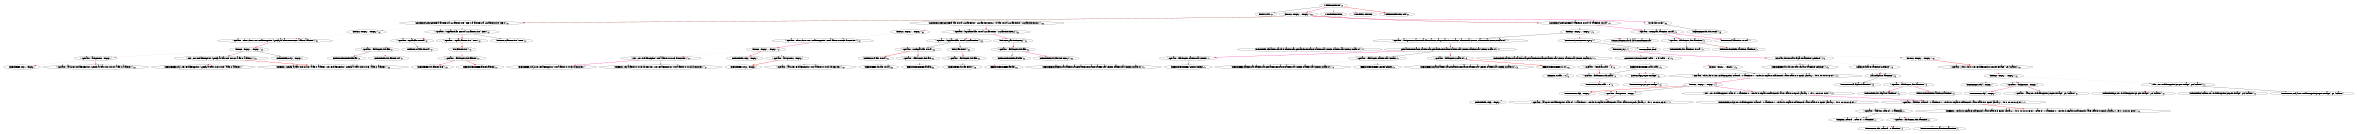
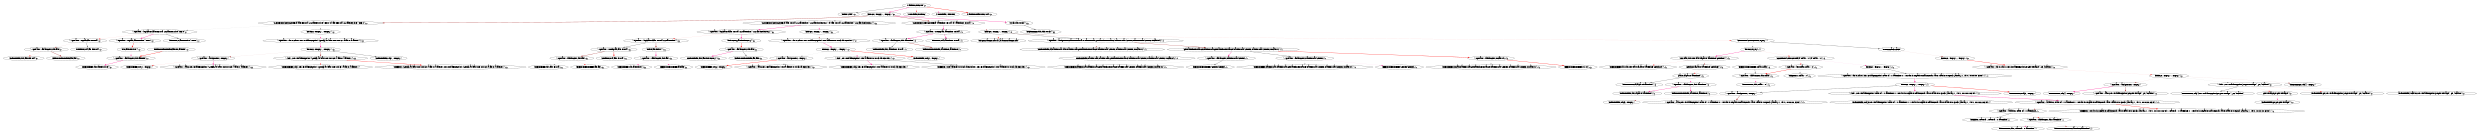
  digraph {
    edge [color=deeppink style=bold]
    n1 [label=<(METHOD,execute)<SUB>130</SUB>>]
    n2 [label=<(PARAM,this)<SUB>130</SUB>>]
    n3 [label=<(BLOCK,&lt;empty&gt;,&lt;empty&gt;)<SUB>130</SUB>>]
    n4 [label=<(MODIFIER,PUBLIC)>]
    n5 [label=<(MODIFIER,VIRTUAL)>]
    n6 [label=<(METHOD_RETURN,void)<SUB>130</SUB>>]
    n7 [label=<(CONTROL_STRUCTURE,if (file == null &amp;&amp; filesets.size() == 0),if (file == null &amp;&amp; filesets.size() == 0))<SUB>131</SUB>>]
    n8 [label=<(CONTROL_STRUCTURE,if (file != null &amp;&amp; file.exists() &amp;&amp; file.isDirectory()),if (file != null &amp;&amp; file.exists() &amp;&amp; file.isDirectory()))<SUB>136</SUB>>]
    n9 [label=<(CONTROL_STRUCTURE,if (dateTime != null),if (dateTime != null))<SUB>140</SUB>>]
    n10 [label=<(touch,this.touch())<SUB>155</SUB>>]
    n11 [label=<(&lt;operator&gt;.logicalAnd,file == null &amp;&amp; filesets.size() == 0)<SUB>131</SUB>>]
    n12 [label=<(BLOCK,&lt;empty&gt;,&lt;empty&gt;)<SUB>131</SUB>>]
    n13 [label=<(&lt;operator&gt;.logicalAnd,file != null &amp;&amp; file.exists() &amp;&amp; file.isDirectory())<SUB>136</SUB>>]
    n14 [label=<(BLOCK,&lt;empty&gt;,&lt;empty&gt;)<SUB>136</SUB>>]
    n15 [label=<(&lt;operator&gt;.notEquals,dateTime != null)<SUB>140</SUB>>]
    n16 [label=<(BLOCK,&lt;empty&gt;,&lt;empty&gt;)<SUB>140</SUB>>]
    n17 [label=<(IDENTIFIER,this,this.touch())<SUB>155</SUB>>]
    n18 [label=<(&lt;operator&gt;.equals,file == null)<SUB>131</SUB>>]
    n19 [label=<(&lt;operator&gt;.equals,filesets.size() == 0)<SUB>131</SUB>>]
    n20 [label=<(LITERAL,0,filesets.size() == 0)<SUB>131</SUB>>]
    n21 [label=<(&lt;operator&gt;.throw,throw new BuildException(&quot;Specify at least one source - a file or a fileset.&quot;);)<SUB>132</SUB>>]
    n22 [label=<(&lt;operator&gt;.fieldAccess,this.file)<SUB>131</SUB>>]
    n23 [label=<(LITERAL,null,file == null)<SUB>131</SUB>>]
    n24 [label=<(size,filesets.size())<SUB>131</SUB>>]
    n25 [label=<(IDENTIFIER,this,file == null)<SUB>131</SUB>>]
    n26 [label=<(FIELD_IDENTIFIER,file,file)<SUB>131</SUB>>]
    n27 [label=<(&lt;operator&gt;.fieldAccess,this.filesets)<SUB>131</SUB>>]
    n28 [label=<(IDENTIFIER,this,filesets.size())<SUB>131</SUB>>]
    n29 [label=<(FIELD_IDENTIFIER,filesets,filesets)<SUB>131</SUB>>]
    n30 [label=<(BLOCK,&lt;empty&gt;,&lt;empty&gt;)<SUB>133</SUB>>]
    n31 [label=<(&lt;operator&gt;.assignment,&lt;empty&gt;)>]
    n32 [label=<(&lt;init&gt;,new BuildException(&quot;Specify at least one source - a file or a fileset.&quot;))<SUB>133</SUB>>]
    n33 [label=<(IDENTIFIER,$obj1,&lt;empty&gt;)>]
    n34 [label=<(IDENTIFIER,$obj1,&lt;empty&gt;)>]
    n35 [label=<(&lt;operator&gt;.alloc,new BuildException(&quot;Specify at least one source - a file or a fileset.&quot;))<SUB>133</SUB>>]
    n36 [label=<(IDENTIFIER,$obj1,new BuildException(&quot;Specify at least one source - a file or a fileset.&quot;))>]
    n37 [label=<(LITERAL,&quot;Specify at least one source - a file or a fileset.&quot;,new BuildException(&quot;Specify at least one source - a file or a fileset.&quot;))<SUB>133</SUB>>]
    n38 [label=<(&lt;operator&gt;.logicalAnd,file != null &amp;&amp; file.exists())<SUB>136</SUB>>]
    n39 [label=<(isDirectory,file.isDirectory())<SUB>136</SUB>>]
    n40 [label=<(&lt;operator&gt;.throw,throw new BuildException(&quot;Use a fileset to touch directories.&quot;);)<SUB>137</SUB>>]
    n41 [label=<(&lt;operator&gt;.notEquals,file != null)<SUB>136</SUB>>]
    n42 [label=<(exists,file.exists())<SUB>136</SUB>>]
    n43 [label=<(&lt;operator&gt;.fieldAccess,this.file)<SUB>136</SUB>>]
    n44 [label=<(&lt;operator&gt;.fieldAccess,this.file)<SUB>136</SUB>>]
    n45 [label=<(LITERAL,null,file != null)<SUB>136</SUB>>]
    n46 [label=<(&lt;operator&gt;.fieldAccess,this.file)<SUB>136</SUB>>]
    n47 [label=<(IDENTIFIER,this,file != null)<SUB>136</SUB>>]
    n48 [label=<(FIELD_IDENTIFIER,file,file)<SUB>136</SUB>>]
    n49 [label=<(IDENTIFIER,this,file.exists())<SUB>136</SUB>>]
    n50 [label=<(FIELD_IDENTIFIER,file,file)<SUB>136</SUB>>]
    n51 [label=<(IDENTIFIER,this,file.isDirectory())<SUB>136</SUB>>]
    n52 [label=<(FIELD_IDENTIFIER,file,file)<SUB>136</SUB>>]
    n53 [label=<(BLOCK,&lt;empty&gt;,&lt;empty&gt;)<SUB>137</SUB>>]
    n54 [label=<(&lt;operator&gt;.assignment,&lt;empty&gt;)>]
    n55 [label=<(&lt;init&gt;,new BuildException(&quot;Use a fileset to touch directories.&quot;))<SUB>137</SUB>>]
    n56 [label=<(IDENTIFIER,$obj2,&lt;empty&gt;)>]
    n57 [label=<(IDENTIFIER,$obj2,&lt;empty&gt;)>]
    n58 [label=<(&lt;operator&gt;.alloc,new BuildException(&quot;Use a fileset to touch directories.&quot;))<SUB>137</SUB>>]
    n59 [label=<(IDENTIFIER,$obj2,new BuildException(&quot;Use a fileset to touch directories.&quot;))>]
    n60 [label=<(LITERAL,&quot;Use a fileset to touch directories.&quot;,new BuildException(&quot;Use a fileset to touch directories.&quot;))<SUB>137</SUB>>]
    n61 [label=<(&lt;operator&gt;.fieldAccess,this.dateTime)<SUB>140</SUB>>]
    n62 [label=<(LITERAL,null,dateTime != null)<SUB>140</SUB>>]
    n63 [label=<(LOCAL,DateFormat df: java.text.DateFormat)>]
    n64 [label=<(&lt;operator&gt;.assignment,DateFormat df = DateFormat.getDateTimeInstance(DateFormat.SHORT, DateFormat.SHORT, Locale.US))<SUB>141</SUB>>]
    n65 [label=<(CONTROL_STRUCTURE,try,try)<SUB>144</SUB>>]
    n66 [label=<(IDENTIFIER,this,dateTime != null)<SUB>140</SUB>>]
    n67 [label=<(FIELD_IDENTIFIER,dateTime,dateTime)<SUB>140</SUB>>]
    n68 [label=<(IDENTIFIER,df,DateFormat df = DateFormat.getDateTimeInstance(DateFormat.SHORT, DateFormat.SHORT, Locale.US))<SUB>141</SUB>>]
    n69 [label=<(getDateTimeInstance,DateFormat.getDateTimeInstance(DateFormat.SHORT, DateFormat.SHORT, Locale.US))<SUB>141</SUB>>]
    n70 [label=<(BLOCK,try,try)<SUB>144</SUB>>]
    n71 [label=<(BLOCK,catch,catch)>]
    n72 [label=<(IDENTIFIER,DateFormat,DateFormat.getDateTimeInstance(DateFormat.SHORT, DateFormat.SHORT, Locale.US))<SUB>141</SUB>>]
    n73 [label=<(&lt;operator&gt;.fieldAccess,DateFormat.SHORT)<SUB>141</SUB>>]
    n74 [label=<(&lt;operator&gt;.fieldAccess,DateFormat.SHORT)<SUB>142</SUB>>]
    n75 [label=<(&lt;operator&gt;.fieldAccess,Locale.US)<SUB>143</SUB>>]
    n76 [label=<(IDENTIFIER,DateFormat,DateFormat.getDateTimeInstance(DateFormat.SHORT, DateFormat.SHORT, Locale.US))<SUB>141</SUB>>]
    n77 [label=<(FIELD_IDENTIFIER,SHORT,SHORT)<SUB>141</SUB>>]
    n78 [label=<(IDENTIFIER,DateFormat,DateFormat.getDateTimeInstance(DateFormat.SHORT, DateFormat.SHORT, Locale.US))<SUB>142</SUB>>]
    n79 [label=<(FIELD_IDENTIFIER,SHORT,SHORT)<SUB>142</SUB>>]
    n80 [label=<(IDENTIFIER,Locale,DateFormat.getDateTimeInstance(DateFormat.SHORT, DateFormat.SHORT, Locale.US))<SUB>143</SUB>>]
    n81 [label=<(FIELD_IDENTIFIER,US,US)<SUB>163</SUB>>]
    n82 [label=<(setMillis,this.setMillis(df.parse(dateTime).getTime()))<SUB>145</SUB>>]
    n83 [label=<(CONTROL_STRUCTURE,if (millis &lt; 0),if (millis &lt; 0))<SUB>146</SUB>>]
    n84 [label=<(BLOCK,&lt;empty&gt;,&lt;empty&gt;)<SUB>150</SUB>>]
    n85 [label=<(IDENTIFIER,this,this.setMillis(df.parse(dateTime).getTime()))<SUB>145</SUB>>]
    n86 [label=<(getTime,df.parse(dateTime).getTime())<SUB>145</SUB>>]
    n87 [label=<(&lt;operator&gt;.lessThan,millis &lt; 0)<SUB>146</SUB>>]
    n88 [label=<(BLOCK,&lt;empty&gt;,&lt;empty&gt;)<SUB>146</SUB>>]
    n89 [label=<(parse,df.parse(dateTime))<SUB>145</SUB>>]
    n90 [label=<(IDENTIFIER,df,df.parse(dateTime))<SUB>145</SUB>>]
    n91 [label=<(&lt;operator&gt;.fieldAccess,this.dateTime)<SUB>145</SUB>>]
    n92 [label=<(IDENTIFIER,this,df.parse(dateTime))<SUB>145</SUB>>]
    n93 [label=<(FIELD_IDENTIFIER,dateTime,dateTime)<SUB>145</SUB>>]
    n94 [label=<(&lt;operator&gt;.fieldAccess,this.millis)<SUB>146</SUB>>]
    n95 [label=<(LITERAL,0,millis &lt; 0)<SUB>146</SUB>>]
    n96 [label=<(&lt;operator&gt;.throw,throw new BuildException(&quot;Date of &quot; + dateTime + &quot; results in negative milliseconds value relative to epoch (January 1, 1970, 00:00:00 GMT).&quot;);)<SUB>147</SUB>>]
    n97 [label=<(IDENTIFIER,this,millis &lt; 0)<SUB>146</SUB>>]
    n98 [label=<(FIELD_IDENTIFIER,millis,millis)<SUB>146</SUB>>]
    n99 [label=<(BLOCK,&lt;empty&gt;,&lt;empty&gt;)<SUB>147</SUB>>]
    n100 [label=<(&lt;operator&gt;.assignment,&lt;empty&gt;)>]
    n101 [label=<(&lt;init&gt;,new BuildException(&quot;Date of &quot; + dateTime + &quot; results in negative milliseconds value relative to epoch (January 1, 1970, 00:00:00 GMT).&quot;))<SUB>147</SUB>>]
    n102 [label=<(IDENTIFIER,$obj3,&lt;empty&gt;)>]
    n103 [label=<(IDENTIFIER,$obj3,&lt;empty&gt;)>]
    n104 [label=<(&lt;operator&gt;.alloc,new BuildException(&quot;Date of &quot; + dateTime + &quot; results in negative milliseconds value relative to epoch (January 1, 1970, 00:00:00 GMT).&quot;))<SUB>147</SUB>>]
    n105 [label=<(IDENTIFIER,$obj3,new BuildException(&quot;Date of &quot; + dateTime + &quot; results in negative milliseconds value relative to epoch (January 1, 1970, 00:00:00 GMT).&quot;))>]
    n106 [label=<(&lt;operator&gt;.addition,&quot;Date of &quot; + dateTime + &quot; results in negative milliseconds value relative to epoch (January 1, 1970, 00:00:00 GMT).&quot;)<SUB>147</SUB>>]
    n107 [label=<(&lt;operator&gt;.addition,&quot;Date of &quot; + dateTime)<SUB>147</SUB>>]
    n108 [label=<(LITERAL,&quot; results in negative milliseconds value relative to epoch (January 1, 1970, 00:00:00 GMT).&quot;,&quot;Date of &quot; + dateTime + &quot; results in negative milliseconds value relative to epoch (January 1, 1970, 00:00:00 GMT).&quot;)<SUB>148</SUB>>]
    n109 [label=<(LITERAL,&quot;Date of &quot;,&quot;Date of &quot; + dateTime)<SUB>147</SUB>>]
    n110 [label=<(&lt;operator&gt;.fieldAccess,this.dateTime)<SUB>147</SUB>>]
    n111 [label=<(IDENTIFIER,this,&quot;Date of &quot; + dateTime)<SUB>147</SUB>>]
    n112 [label=<(FIELD_IDENTIFIER,dateTime,dateTime)<SUB>147</SUB>>]
    n113 [label=<(&lt;operator&gt;.throw,throw new BuildException(pe.getMessage(), pe, location);)<SUB>151</SUB>>]
    n114 [label=<(BLOCK,&lt;empty&gt;,&lt;empty&gt;)<SUB>151</SUB>>]
    n115 [label=<(&lt;operator&gt;.assignment,&lt;empty&gt;)>]
    n116 [label=<(&lt;init&gt;,new BuildException(pe.getMessage(), pe, location))<SUB>151</SUB>>]
    n117 [label=<(IDENTIFIER,$obj4,&lt;empty&gt;)>]
    n118 [label=<(IDENTIFIER,$obj4,&lt;empty&gt;)>]
    n119 [label=<(&lt;operator&gt;.alloc,new BuildException(pe.getMessage(), pe, location))<SUB>151</SUB>>]
    n120 [label=<(IDENTIFIER,$obj4,new BuildException(pe.getMessage(), pe, location))>]
    n121 [label=<(getMessage,pe.getMessage())<SUB>151</SUB>>]
    n122 [label=<(IDENTIFIER,pe,new BuildException(pe.getMessage(), pe, location))<SUB>151</SUB>>]
    n123 [label=<(IDENTIFIER,location,new BuildException(pe.getMessage(), pe, location))<SUB>151</SUB>>]
    n124 [label=<(IDENTIFIER,pe,pe.getMessage())<SUB>151</SUB>>]
    n1 -> n2 [color=gray40]
    n1 -> n3
    n1 -> n4 [color=red style=dotted]
    n1 -> n5 [style=dotted]
    n1 -> n6 [color=red]
    n3 -> n7 [color=brown]
    n3 -> n8 [color=gray40 style=dotted]
    n3 -> n9 [color=brown]
    n3 -> n10
    n7 -> n11 [color=gray40 style=dotted]
    n7 -> n12 [color=gray40 style=dotted]
    n8 -> n13
    n8 -> n14 [style=dotted]
    n9 -> n15
    n9 -> n16 [color=brown style=dotted]
    n10 -> n17 [color=gray40]
    n11 -> n18 [color=red style=dotted]
    n11 -> n19
    n11 -> n20 [color=gray40]
    n12 -> n21 [style=dotted]
    n13 -> n38 [color=red style=dotted]
    n13 -> n39
    n14 -> n40 [color=brown style=dotted]
    n15 -> n61
    n15 -> n62
    n16 -> n63 [color=red style=dotted]
    n16 -> n64 [color=gray40]
    n16 -> n65 [color=red style=dotted]
    n18 -> n22 [color=brown style=dotted]
    n18 -> n23 [color=gray40]
    n19 -> n24 [color=red]
    n21 -> n30
    n22 -> n25 [color=red style=dotted]
    n22 -> n26 [color=brown]
    n24 -> n27 [style=dotted]
    n27 -> n28
-   n27 -> n29 [color=red]
+   n29 -> n27 [color=red]
    n30 -> n31 [color=brown style=dotted]
    n30 -> n32 [color=brown]
    n30 -> n33 [color=gray40]
    n31 -> n34 [color=red style=dotted]
    n31 -> n35
    n32 -> n36 [color=red style=dotted]
    n32 -> n37 [color=red]
    n38 -> n41 [color=gray40]
    n38 -> n42 [color=brown]
    n39 -> n43 [color=red]
    n40 -> n53
    n41 -> n44 [color=brown]
    n41 -> n45 [color=red]
    n42 -> n46
    n43 -> n51
    n43 -> n52 [color=gray40]
    n44 -> n47 [color=gray40 style=dotted]
    n44 -> n48 [color=red style=dotted]
    n46 -> n49 [style=dotted]
    n46 -> n50 [style=dotted]
    n53 -> n54 [color=gray40 style=dotted]
    n53 -> n55 [style=dotted]
    n53 -> n56 [color=red]
    n54 -> n57 [color=red]
    n54 -> n58 [color=gray40 style=dotted]
    n55 -> n59
    n55 -> n60 [color=gray40]
    n61 -> n66 [color=gray40]
    n61 -> n67 [color=brown]
    n64 -> n68 [color=brown style=dotted]
    n64 -> n69 [color=brown]
    n65 -> n70 [color=gray40 style=dotted]
    n65 -> n71 [color=gray40]
    n69 -> n72 [color=gray40 style=dotted]
    n69 -> n73
    n69 -> n74 [color=gray40]
    n69 -> n75 [color=red]
    n70 -> n82
    n70 -> n83 [color=red style=dotted]
    n71 -> n84 [color=brown style=dotted]
    n73 -> n76 [color=gray40 style=dotted]
    n73 -> n77 [color=gray40]
    n74 -> n78 [color=gray40 style=dotted]
    n74 -> n79 [style=dotted]
    n75 -> n80 [color=gray40 style=dotted]
    n75 -> n81 [color=red]
    n82 -> n85 [color=red style=dotted]
    n82 -> n86 [color=brown style=dotted]
    n83 -> n87 [color=red style=dotted]
    n83 -> n88 [style=dotted]
    n84 -> n113 [color=red]
    n86 -> n89 [color=red style=dotted]
    n87 -> n94 [color=red]
    n87 -> n95 [color=gray40 style=dotted]
    n88 -> n96 [color=gray40]
    n89 -> n90 [color=gray40]
    n89 -> n91 [style=dotted]
    n91 -> n92
    n91 -> n93
    n94 -> n97 [style=dotted]
    n96 -> n99
    n98 -> n94 [color=gray40]
    n99 -> n100 [color=gray40]
    n99 -> n101
    n99 -> n102 [color=red]
    n100 -> n103 [color=brown style=dotted]
    n100 -> n104 [color=brown]
    n101 -> n105 [style=dotted]
    n101 -> n106
    n106 -> n107 [color=brown style=dotted]
    n106 -> n108 [color=red]
    n107 -> n109 [color=gray40]
    n107 -> n110 [color=red style=dotted]
    n110 -> n111 [style=dotted]
    n110 -> n112 [color=brown style=dotted]
    n113 -> n114 [color=red style=dotted]
    n114 -> n115 [color=brown style=dotted]
    n114 -> n116 [color=gray40 style=dotted]
    n114 -> n117 [color=brown style=dotted]
    n115 -> n118
    n115 -> n119 [color=brown]
    n116 -> n120 [color=gray40]
-   n98 -> n121 [color=red style=dotted]
+   n116 -> n121 [color=red style=dotted]
    n116 -> n122 [color=red style=dotted]
    n116 -> n123 [color=gray40 style=dotted]
    n121 -> n124 [style=dotted]
  }
